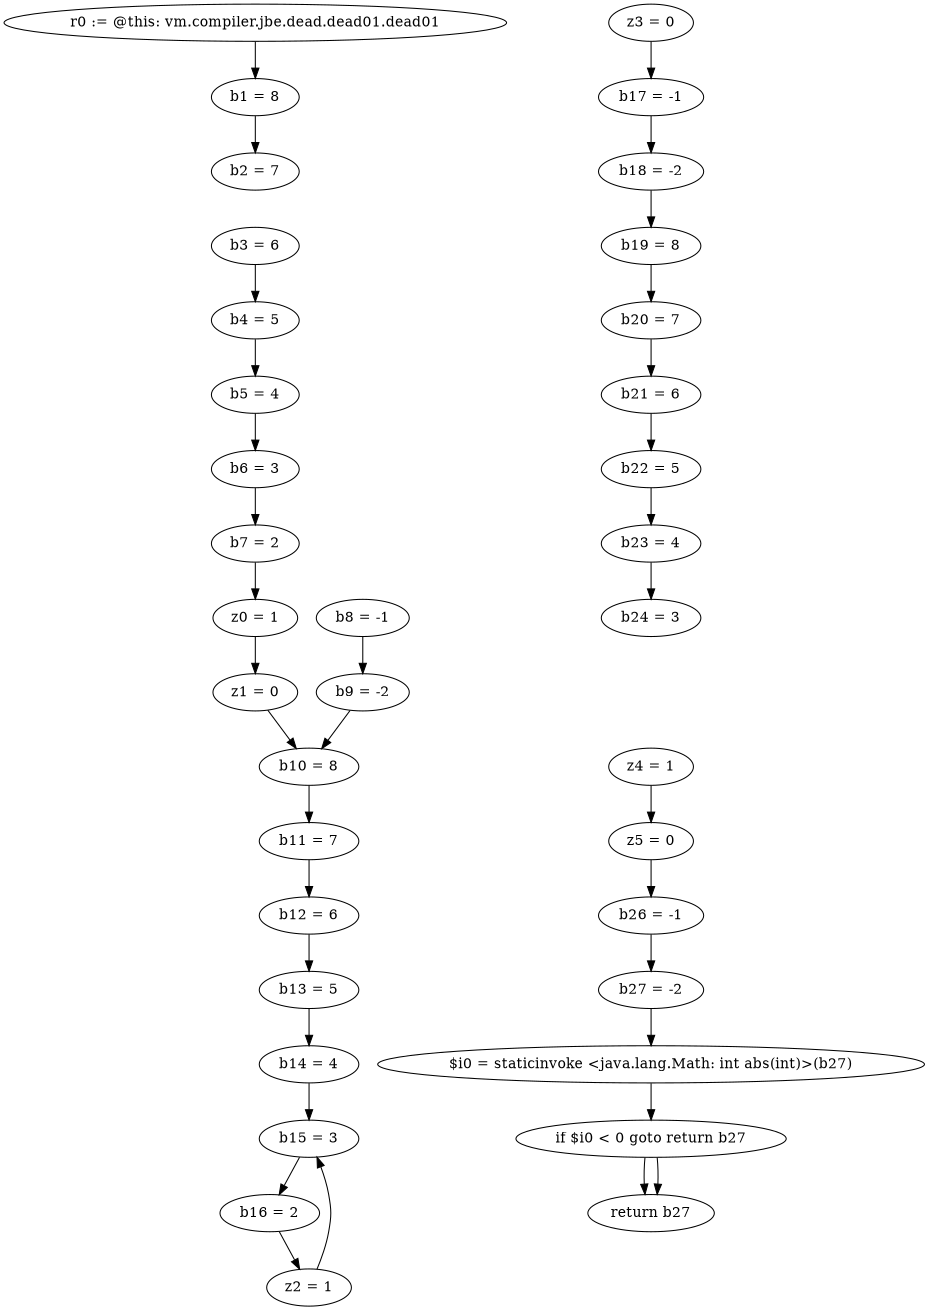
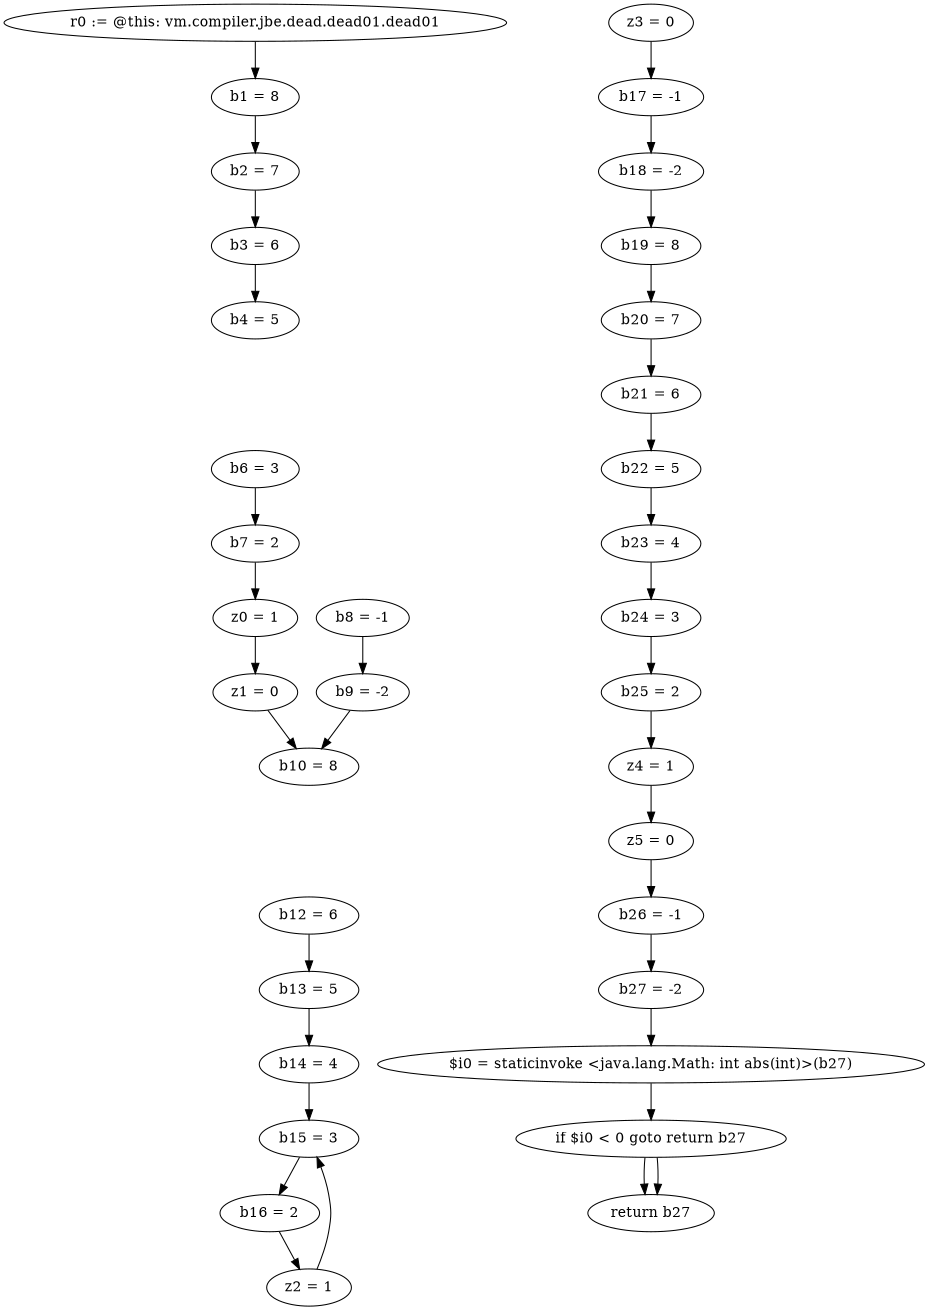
  digraph {
    "r0 := @this: vm.compiler.jbe.dead.dead01.dead01"
    "b1 = 8"
    "b2 = 7"
    "b3 = 6"
    "b4 = 5"
-   "b5 = 4"
    "b6 = 3"
    "b7 = 2"
    "z0 = 1"
    "z1 = 0"
    "b10 = 8"
    "b8 = -1"
    "b9 = -2"
-   "b11 = 7"
    "b12 = 6"
    "b13 = 5"
    "b14 = 4"
    "b15 = 3"
    "b16 = 2"
    "z2 = 1"
    "z3 = 0"
    "b17 = -1"
    "b18 = -2"
    "b19 = 8"
    "b20 = 7"
    "b21 = 6"
    "b22 = 5"
    "b23 = 4"
    "b24 = 3"
+   "b25 = 2"
    "z4 = 1"
    "z5 = 0"
    "b26 = -1"
    "b27 = -2"
    "$i0 = staticinvoke <java.lang.Math: int abs(int)>(b27)"
    "if $i0 < 0 goto return b27"
    "return b27"
    "r0 := @this: vm.compiler.jbe.dead.dead01.dead01" -> "b1 = 8"
    "b1 = 8" -> "b2 = 7"
+   "b2 = 7" -> "b3 = 6"
    "b3 = 6" -> "b4 = 5"
-   "b4 = 5" -> "b5 = 4"
-   "b5 = 4" -> "b6 = 3"
    "b6 = 3" -> "b7 = 2"
    "b7 = 2" -> "z0 = 1"
    "z0 = 1" -> "z1 = 0"
    "z1 = 0" -> "b10 = 8"
-   "b10 = 8" -> "b11 = 7"
    "b8 = -1" -> "b9 = -2"
    "b9 = -2" -> "b10 = 8"
-   "b11 = 7" -> "b12 = 6"
    "b12 = 6" -> "b13 = 5"
    "b13 = 5" -> "b14 = 4"
    "b14 = 4" -> "b15 = 3"
    "b15 = 3" -> "b16 = 2"
    "b16 = 2" -> "z2 = 1"
    "z2 = 1" -> "b15 = 3"
    "z3 = 0" -> "b17 = -1"
    "b17 = -1" -> "b18 = -2"
    "b18 = -2" -> "b19 = 8"
    "b19 = 8" -> "b20 = 7"
    "b20 = 7" -> "b21 = 6"
    "b21 = 6" -> "b22 = 5"
    "b22 = 5" -> "b23 = 4"
    "b23 = 4" -> "b24 = 3"
+   "b24 = 3" -> "b25 = 2"
+   "b25 = 2" -> "z4 = 1"
    "z4 = 1" -> "z5 = 0"
    "z5 = 0" -> "b26 = -1"
    "b26 = -1" -> "b27 = -2"
    "b27 = -2" -> "$i0 = staticinvoke <java.lang.Math: int abs(int)>(b27)"
    "$i0 = staticinvoke <java.lang.Math: int abs(int)>(b27)" -> "if $i0 < 0 goto return b27"
    "if $i0 < 0 goto return b27" -> "return b27"
    "if $i0 < 0 goto return b27" -> "return b27"
  }
